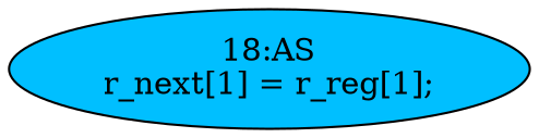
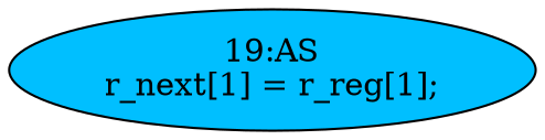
  strict digraph {
    rankdir=LR
-   n1 [ast="<pyverilog.vparser.ast.Assign object at 0x7f218c0f0f90>" def_var="['r_next']" fillcolor=deepskyblue label="18:AS\nr_next[1] = r_reg[1];" statements="[]" style=filled typ=Assign use_var="['r_reg']"]
+   n1 [ast="<pyverilog.vparser.ast.Assign object at 0x7f218c0f0f90>" def_var="['r_next']" fillcolor=deepskyblue label="19:AS\nr_next[1] = r_reg[1];" statements="[]" style=filled typ=Assign use_var="['r_reg']"]
  }
